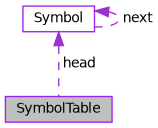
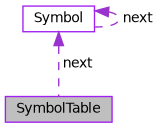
  digraph {
    node [color=purple fontname=Helvetica fontsize=10 shape=record style=filled]
    edge [color=darkorchid3 dir=back fontname=Helvetica fontsize=10 labelfontname=Helvetica labelfontsize=10 style=dashed]
    n1 [fillcolor=grey75 fontcolor=black height=0.2 label=SymbolTable width=0.4]
    n2 [fillcolor=white height=0.2 label=Symbol width=0.4]
-   n2 -> n1 [label=" head"]
+   n2 -> n1 [label=" next"]
    n2 -> n2 [label=" next"]
  }
